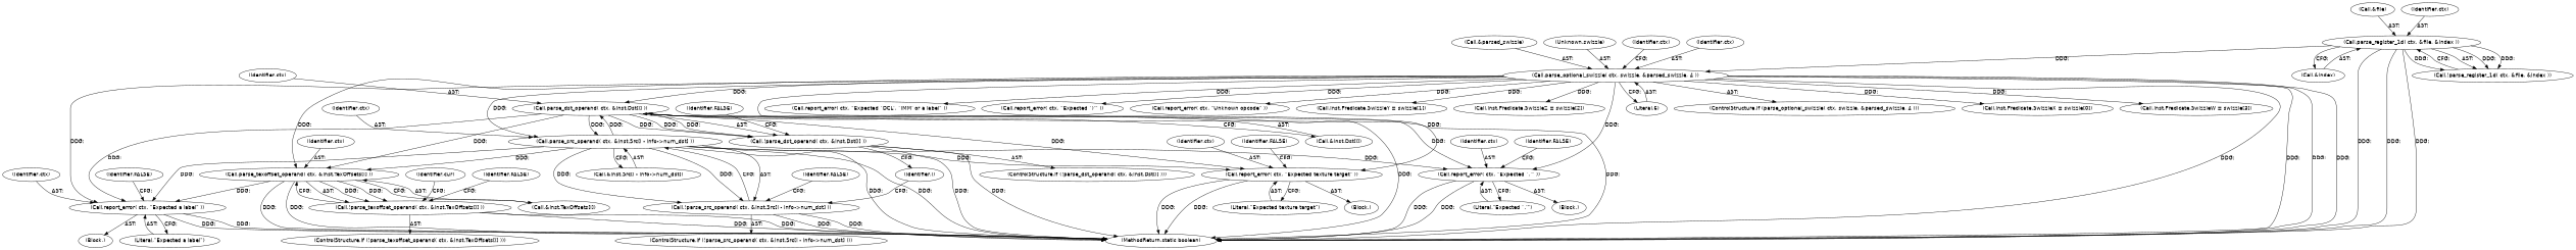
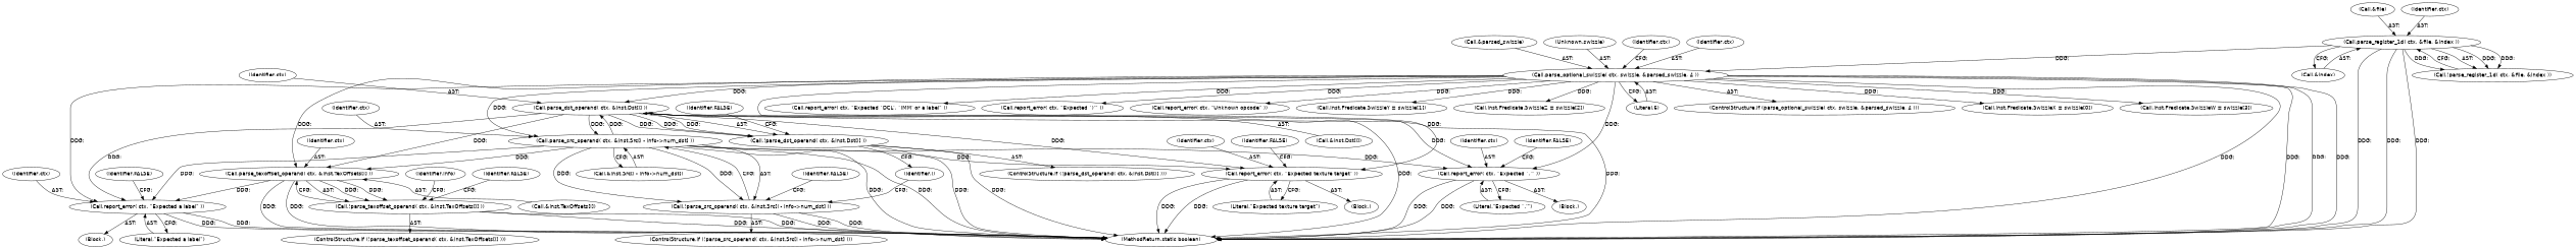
  digraph {
    fontname="DejaVu Sans"
    node [fontname="DejaVu Sans"]
    edge [fontname="DejaVu Sans"]
    n1 [label="(Call,parse_dst_operand( ctx, &inst.Dst[i] ))"]
    n2 [label="(Call,parse_src_operand( ctx, &inst.Src[i - info->num_dst] ))"]
    n3 [label="(Call,report_error( ctx, \"Expected `,'\" ))"]
    n4 [label="(Call,!parse_dst_operand( ctx, &inst.Dst[i] ))"]
    n5 [label="(Call,report_error( ctx, \"Expected texture target\" ))"]
    n6 [label="(Call,parse_texoffset_operand( ctx, &inst.TexOffsets[i] ))"]
    n7 [label="(Call,report_error( ctx, \"Expected a label\" ))"]
    n8 [label="(MethodReturn,static boolean)"]
    n9 [label="(Call,&inst.Dst[i])"]
    n10 [label="(Call,!parse_src_operand( ctx, &inst.Src[i - info->num_dst] ))"]
    n11 [label="(Call,&inst.Src[i - info->num_dst])"]
    n12 [label="(Block,)"]
    n13 [label="(Literal,\"Expected `,'\")"]
    n14 [label="(ControlStructure,if (!parse_dst_operand( ctx, &inst.Dst[i] )))"]
    n15 [label="(Identifier,i)"]
    n16 [label="(Block,)"]
    n17 [label="(Literal,\"Expected texture target\")"]
    n18 [label="(Call,!parse_texoffset_operand( ctx, &inst.TexOffsets[i] ))"]
    n19 [label="(Call,&inst.TexOffsets[i])"]
    n20 [label="(Block,)"]
    n21 [label="(Literal,\"Expected a label\")"]
    n22 [label="(ControlStructure,if (!parse_src_operand( ctx, &inst.Src[i - info->num_dst] )))"]
    n23 [label="(Call,parse_optional_swizzle( ctx, swizzle, &parsed_swizzle, 4 ))"]
    n24 [label="(Call,report_error( ctx, \"Expected `DCL', `IMM' or a label\" ))"]
    n25 [label="(Call,report_error( ctx, \"Expected `)'\" ))"]
    n26 [label="(Call,report_error( ctx, \"Unknown opcode\" ))"]
    n27 [label="(Call,inst.Predicate.SwizzleY = swizzle[1])"]
    n28 [label="(Call,inst.Predicate.SwizzleZ = swizzle[2])"]
    n29 [label="(Literal,6)"]
    n30 [label="(ControlStructure,if (parse_optional_swizzle( ctx, swizzle, &parsed_swizzle, 4 )))"]
    n31 [label="(Call,inst.Predicate.SwizzleX = swizzle[0])"]
    n32 [label="(Call,inst.Predicate.SwizzleW = swizzle[3])"]
    n33 [label="(Call,parse_register_1d( ctx, &file, &index ))"]
    n34 [label="(Call,!parse_register_1d( ctx, &file, &index ))"]
    n35 [label="(Call,&index)"]
    n36 [label="(ControlStructure,if (!parse_texoffset_operand( ctx, &inst.TexOffsets[i] )))"]
    n37 [label="(Call,&file)"]
    n38 [label="(Identifier,ctx)"]
    n39 [label="(Identifier,ctx)"]
    n40 [label="(Call,&parsed_swizzle)"]
    n41 [label="(Identifier,ctx)"]
    n42 [label="(Identifier,ctx)"]
    n43 [label="(Identifier,FALSE)"]
    n44 [label="(Identifier,ctx)"]
    n45 [label="(Identifier,FALSE)"]
    n46 [label="(Identifier,ctx)"]
    n47 [label="(Unknown,swizzle)"]
    n48 [label="(Identifier,FALSE)"]
    n49 [label="(Identifier,FALSE)"]
    n50 [label="(Identifier,ctx)"]
    n51 [label="(Identifier,ctx)"]
    n52 [label="(Identifier,ctx)"]
    n53 [label="(Identifier,FALSE)"]
    n54 [label="(Identifier,FALSE)"]
-   n55 [label="(Identifier,cur)"]
+   n55 [label="(Identifier,info)"]
    n1 -> n2 [label="DDG: "]
    n1 -> n3 [label="DDG: "]
    n1 -> n4 [label="AST: "]
    n1 -> n4 [label="DDG: "]
    n1 -> n4 [label="DDG: "]
    n1 -> n5 [label="DDG: "]
    n1 -> n6 [label="DDG: "]
    n1 -> n7 [label="DDG: "]
    n1 -> n8 [label="DDG: "]
    n1 -> n8 [label="DDG: "]
-   n1 -> n9 [label="CFG: "]
    n2 -> n1 [label="DDG: "]
    n2 -> n3 [label="DDG: "]
    n2 -> n5 [label="DDG: "]
    n2 -> n6 [label="DDG: "]
    n2 -> n7 [label="DDG: "]
    n2 -> n8 [label="DDG: "]
    n2 -> n8 [label="DDG: "]
    n2 -> n10 [label="AST: "]
    n2 -> n10 [label="DDG: "]
    n2 -> n10 [label="DDG: "]
    n2 -> n11 [label="CFG: "]
    n3 -> n8 [label="DDG: "]
    n3 -> n8 [label="DDG: "]
    n3 -> n12 [label="AST: "]
    n3 -> n13 [label="CFG: "]
    n4 -> n1 [label="DDG: "]
    n4 -> n8 [label="DDG: "]
    n4 -> n8 [label="DDG: "]
    n4 -> n14 [label="AST: "]
    n4 -> n15 [label="CFG: "]
    n5 -> n8 [label="DDG: "]
    n5 -> n8 [label="DDG: "]
    n5 -> n16 [label="AST: "]
    n5 -> n17 [label="CFG: "]
    n6 -> n7 [label="DDG: "]
    n6 -> n8 [label="DDG: "]
    n6 -> n8 [label="DDG: "]
    n6 -> n18 [label="AST: "]
    n6 -> n18 [label="DDG: "]
    n6 -> n18 [label="DDG: "]
-   n6 -> n19 [label="CFG: "]
    n7 -> n8 [label="DDG: "]
    n7 -> n8 [label="DDG: "]
    n7 -> n20 [label="AST: "]
    n7 -> n21 [label="CFG: "]
    n9 -> n1 [label="AST: "]
    n10 -> n2 [label="CFG: "]
    n10 -> n8 [label="DDG: "]
    n10 -> n8 [label="DDG: "]
    n10 -> n22 [label="AST: "]
    n11 -> n2 [label="AST: "]
    n13 -> n3 [label="AST: "]
    n15 -> n10 [label="CFG: "]
    n17 -> n5 [label="AST: "]
    n18 -> n6 [label="CFG: "]
    n18 -> n8 [label="DDG: "]
    n18 -> n8 [label="DDG: "]
    n18 -> n36 [label="AST: "]
    n19 -> n6 [label="AST: "]
    n21 -> n7 [label="AST: "]
    n23 -> n1 [label="DDG: "]
    n23 -> n2 [label="DDG: "]
    n23 -> n3 [label="DDG: "]
    n23 -> n5 [label="DDG: "]
    n23 -> n6 [label="DDG: "]
    n23 -> n7 [label="DDG: "]
    n23 -> n8 [label="DDG: "]
    n23 -> n8 [label="DDG: "]
    n23 -> n8 [label="DDG: "]
    n23 -> n8 [label="DDG: "]
    n23 -> n24 [label="DDG: "]
    n23 -> n25 [label="DDG: "]
    n23 -> n26 [label="DDG: "]
    n23 -> n27 [label="DDG: "]
    n23 -> n28 [label="DDG: "]
    n23 -> n29 [label="CFG: "]
    n23 -> n30 [label="AST: "]
    n23 -> n31 [label="DDG: "]
    n23 -> n32 [label="DDG: "]
    n29 -> n23 [label="AST: "]
    n33 -> n8 [label="DDG: "]
    n33 -> n8 [label="DDG: "]
    n33 -> n8 [label="DDG: "]
    n33 -> n23 [label="DDG: "]
    n33 -> n34 [label="AST: "]
    n33 -> n34 [label="DDG: "]
    n33 -> n34 [label="DDG: "]
    n33 -> n34 [label="DDG: "]
    n33 -> n35 [label="CFG: "]
    n34 -> n33 [label="CFG: "]
    n35 -> n33 [label="AST: "]
    n37 -> n33 [label="AST: "]
    n38 -> n33 [label="AST: "]
    n39 -> n6 [label="AST: "]
    n40 -> n23 [label="AST: "]
    n41 -> n3 [label="AST: "]
    n42 -> n5 [label="AST: "]
    n43 -> n3 [label="CFG: "]
    n44 -> n2 [label="AST: "]
    n45 -> n10 [label="CFG: "]
    n46 -> n7 [label="AST: "]
    n47 -> n23 [label="AST: "]
    n48 -> n7 [label="CFG: "]
    n49 -> n18 [label="CFG: "]
    n50 -> n23 [label="CFG: "]
    n51 -> n1 [label="AST: "]
    n52 -> n23 [label="AST: "]
    n53 -> n4 [label="CFG: "]
    n54 -> n5 [label="CFG: "]
    n55 -> n18 [label="CFG: "]
  }
